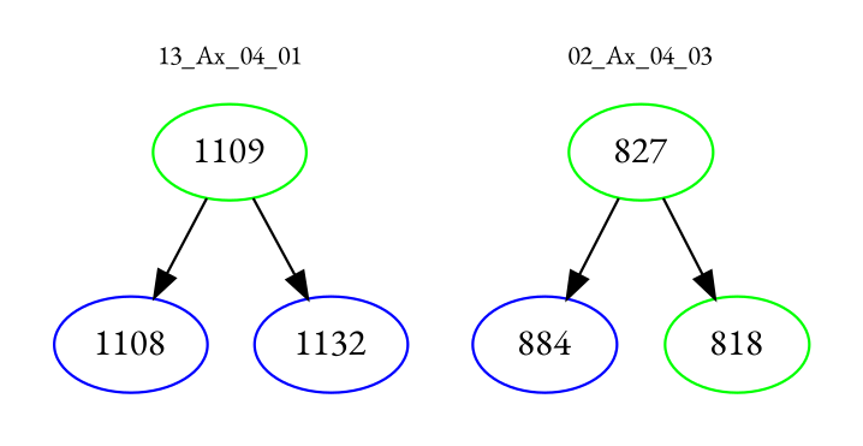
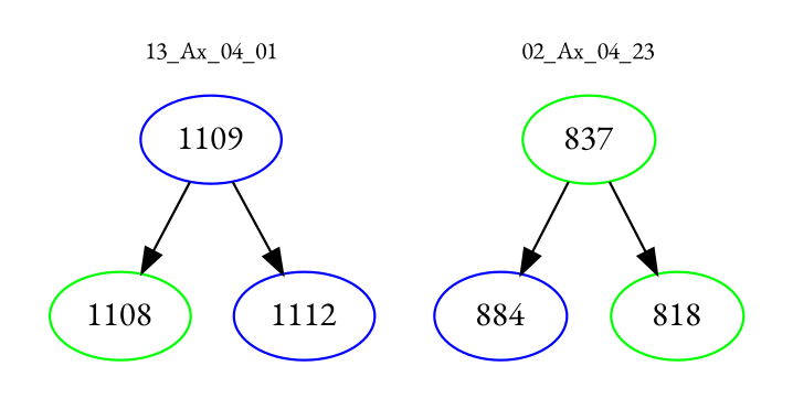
  digraph {
    fontname="EB Garamond"
    node [color=green fontname="EB Garamond"]
    edge [color=black fontname="EB Garamond"]
-   n1 [label=1109]
-   n2 [color=blue label=1108]
-   n3 [color=blue label=1132]
-   n4 [label=827]
+   n1 [color=blue label=1109]
+   n2 [label=1108]
+   n3 [color=blue label=1112]
+   n4 [label=837]
    n5 [color=blue label=884]
    n6 [label=818]
    subgraph cluster_1 {
      color=white
      fontsize=10
      label="13_Ax_04_01"
      n1
      n2
      n3
    }
    subgraph cluster_2 {
      color=white
      fontsize=10
-     label="02_Ax_04_03"
+     label="02_Ax_04_23"
      n4
      n5
      n6
    }
    n1 -> n2
    n1 -> n3
    n4 -> n5
    n4 -> n6
  }
